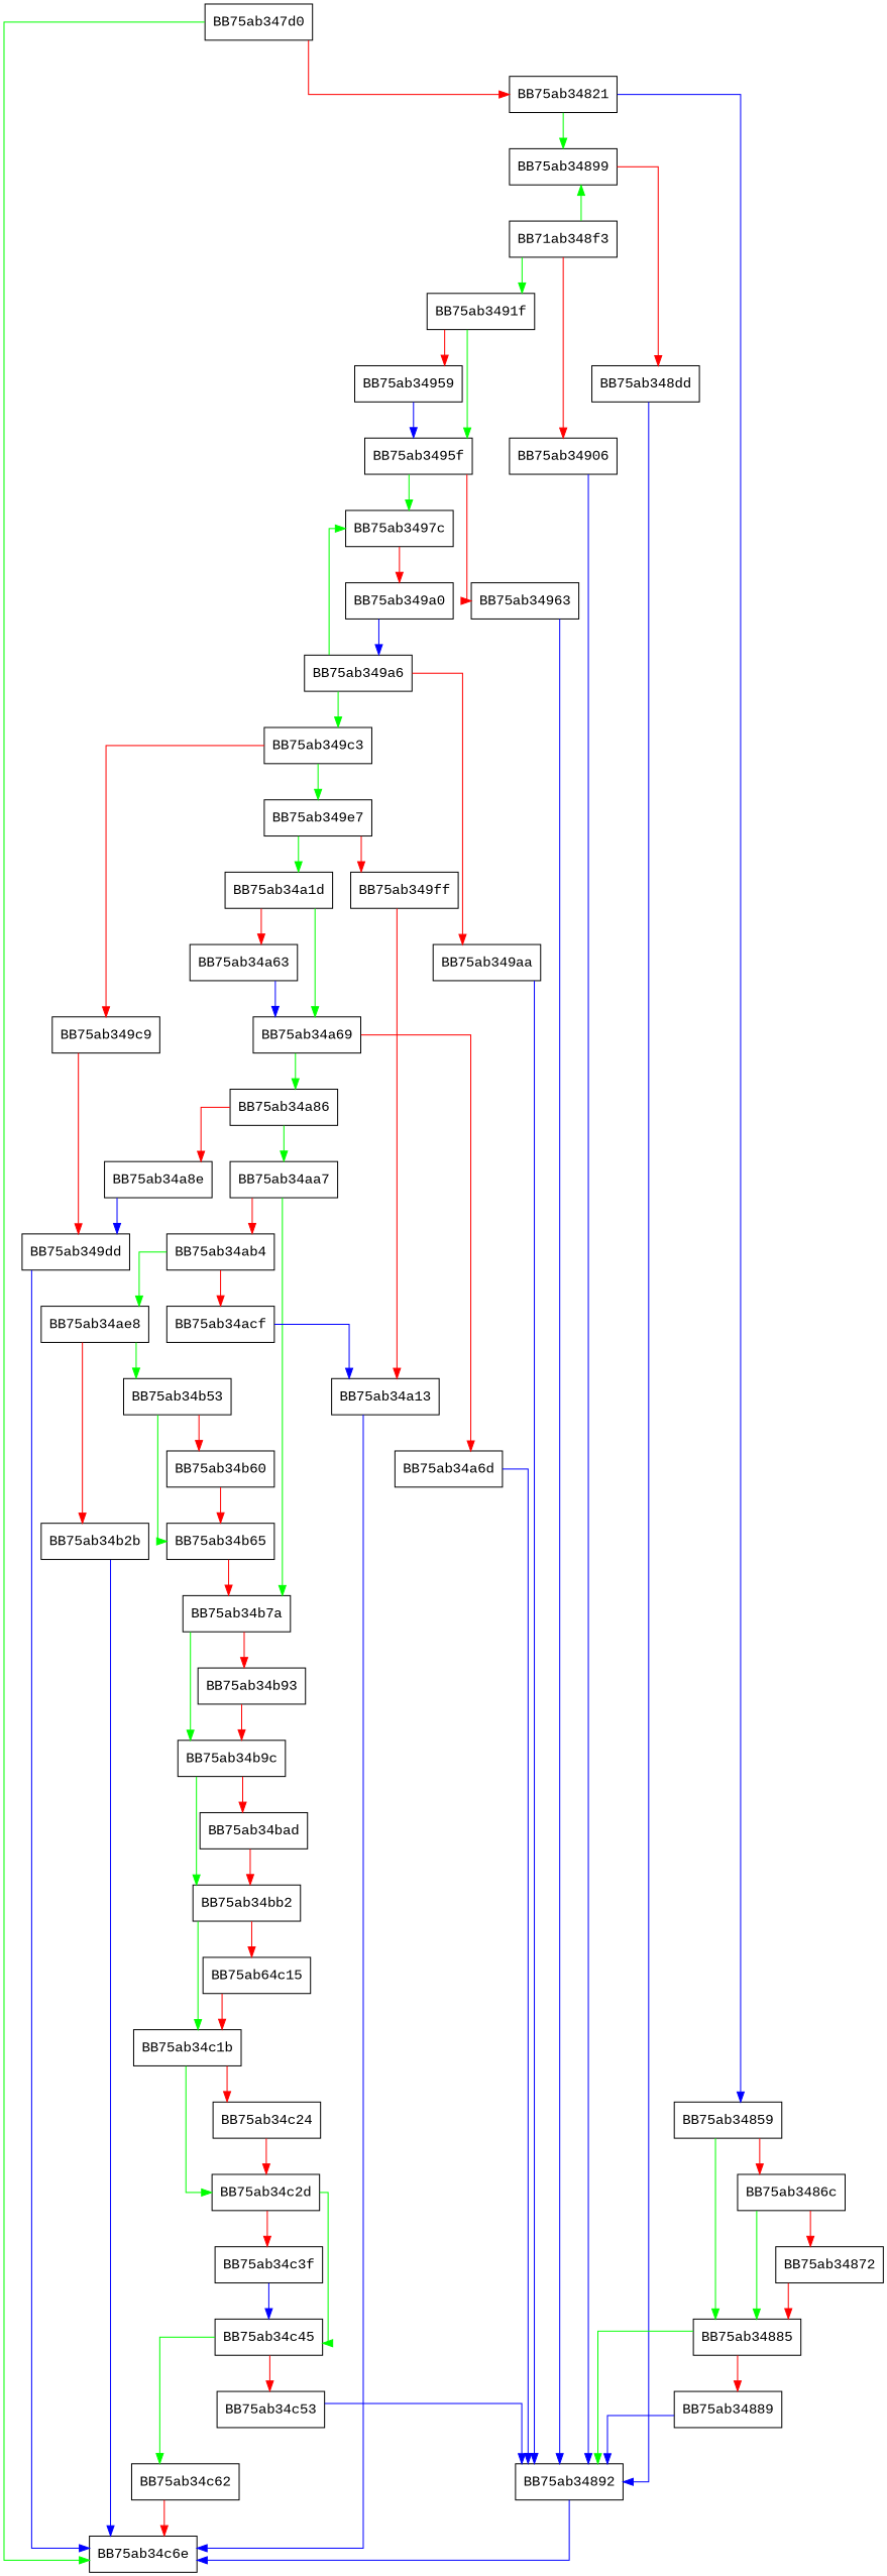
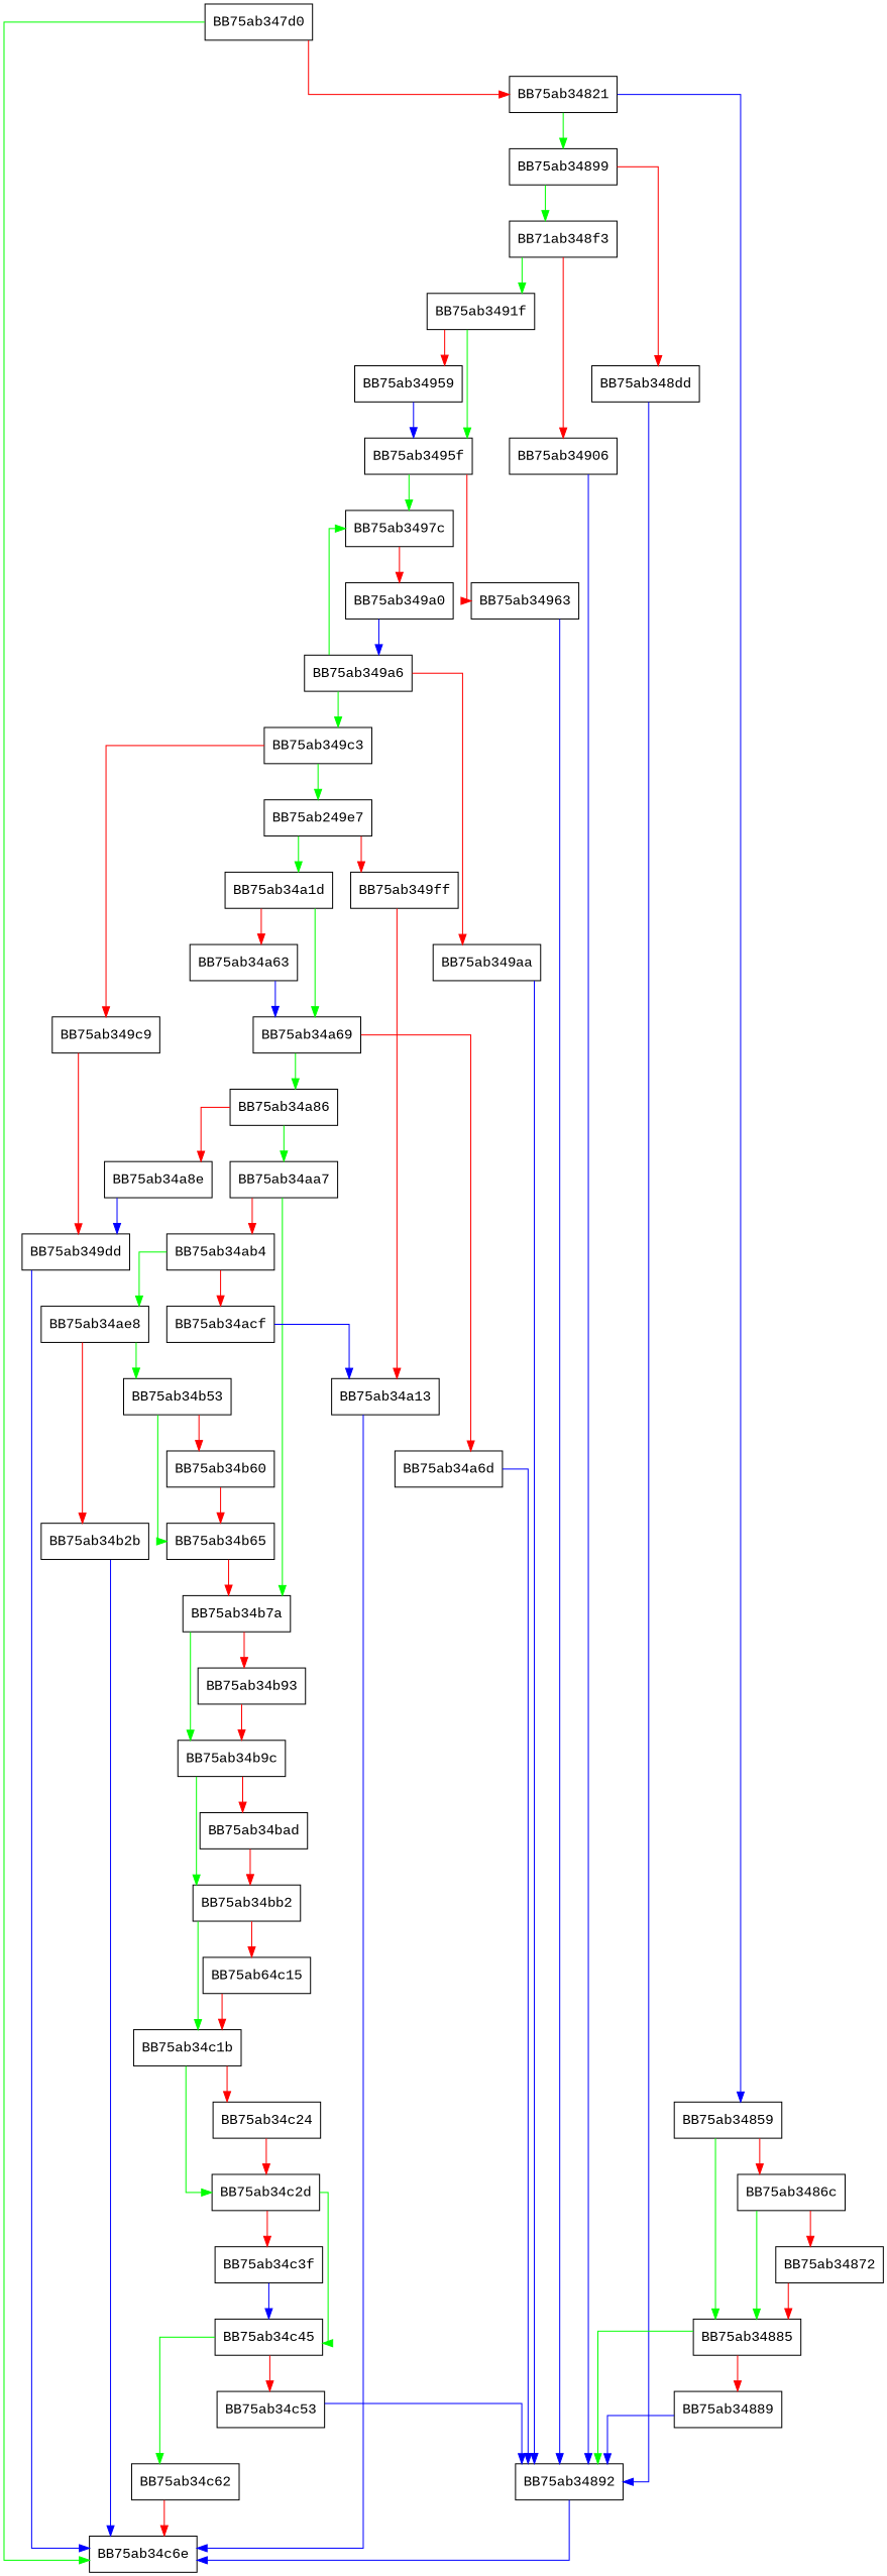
  digraph {
    fontname="Liberation Mono"
    splines=ortho
    node [fontname="Liberation Mono" shape=box]
    edge [color=red fontname="Liberation Mono"]
    BB75ab347d0
    BB75ab34c6e
    BB75ab34821
    BB75ab34899
    BB75ab34859
    n6 [label=BB71ab348f3]
    BB75ab348dd
    BB75ab34885
    BB75ab3486c
    BB75ab3491f
    BB75ab34906
    BB75ab34892
    BB75ab34889
    BB75ab34872
    BB75ab3495f
    BB75ab34959
    BB75ab3497c
    BB75ab34963
    BB75ab349a0
    BB75ab349a6
    BB75ab349c3
    BB75ab349aa
-   BB75ab349e7
+   BB75ab349e7 [label=BB75ab249e7]
    BB75ab349c9
    BB75ab34a1d
    BB75ab349ff
    BB75ab349dd
    BB75ab34a69
    BB75ab34a63
    BB75ab34a13
    BB75ab34a86
    BB75ab34a6d
    BB75ab34aa7
    BB75ab34a8e
    BB75ab34b7a
    BB75ab34ab4
    BB75ab34b9c
    BB75ab34b93
    BB75ab34ae8
    BB75ab34acf
    BB75ab34bb2
    BB75ab34bad
    BB75ab34b53
    BB75ab34b2b
    BB75ab34b65
    BB75ab34b60
    BB75ab34c1b
    n48 [label=BB75ab64c15]
    BB75ab34c2d
    BB75ab34c24
    BB75ab34c45
    BB75ab34c3f
    BB75ab34c62
    BB75ab34c53
    BB75ab347d0 -> BB75ab34c6e [color=green]
    BB75ab347d0 -> BB75ab34821
    BB75ab34821 -> BB75ab34899 [color=green]
    BB75ab34821 -> BB75ab34859 [color=blue]
-   n6 -> BB75ab34899 [color=green]
+   BB75ab34899 -> n6 [color=green]
    BB75ab34899 -> BB75ab348dd
    BB75ab34859 -> BB75ab34885 [color=green]
    BB75ab34859 -> BB75ab3486c
    n6 -> BB75ab3491f [color=green]
    n6 -> BB75ab34906
    BB75ab348dd -> BB75ab34892 [color=blue]
    BB75ab34885 -> BB75ab34892 [color=green]
    BB75ab34885 -> BB75ab34889
    BB75ab3486c -> BB75ab34885 [color=green]
    BB75ab3486c -> BB75ab34872
    BB75ab3491f -> BB75ab3495f [color=green]
    BB75ab3491f -> BB75ab34959
    BB75ab34906 -> BB75ab34892 [color=blue]
    BB75ab34892 -> BB75ab34c6e [color=blue]
    BB75ab34889 -> BB75ab34892 [color=blue]
    BB75ab34872 -> BB75ab34885
    BB75ab3495f -> BB75ab3497c [color=green]
    BB75ab3495f -> BB75ab34963
    BB75ab34959 -> BB75ab3495f [color=blue]
    BB75ab3497c -> BB75ab349a0
    BB75ab34963 -> BB75ab34892 [color=blue]
    BB75ab349a0 -> BB75ab349a6 [color=blue]
    BB75ab349a6 -> BB75ab3497c [color=green]
    BB75ab349a6 -> BB75ab349c3 [color=green]
    BB75ab349a6 -> BB75ab349aa
    BB75ab349c3 -> BB75ab349e7 [color=green]
    BB75ab349c3 -> BB75ab349c9
    BB75ab349aa -> BB75ab34892 [color=blue]
    BB75ab349e7 -> BB75ab34a1d [color=green]
    BB75ab349e7 -> BB75ab349ff
    BB75ab349c9 -> BB75ab349dd
    BB75ab34a1d -> BB75ab34a69 [color=green]
    BB75ab34a1d -> BB75ab34a63
    BB75ab349ff -> BB75ab34a13
    BB75ab349dd -> BB75ab34c6e [color=blue]
    BB75ab34a69 -> BB75ab34a86 [color=green]
    BB75ab34a69 -> BB75ab34a6d
    BB75ab34a63 -> BB75ab34a69 [color=blue]
    BB75ab34a13 -> BB75ab34c6e [color=blue]
    BB75ab34a86 -> BB75ab34aa7 [color=green]
    BB75ab34a86 -> BB75ab34a8e
    BB75ab34a6d -> BB75ab34892 [color=blue]
    BB75ab34aa7 -> BB75ab34b7a [color=green]
    BB75ab34aa7 -> BB75ab34ab4
    BB75ab34a8e -> BB75ab349dd [color=blue]
    BB75ab34b7a -> BB75ab34b9c [color=green]
    BB75ab34b7a -> BB75ab34b93
    BB75ab34ab4 -> BB75ab34ae8 [color=green]
    BB75ab34ab4 -> BB75ab34acf
    BB75ab34b9c -> BB75ab34bb2 [color=green]
    BB75ab34b9c -> BB75ab34bad
    BB75ab34b93 -> BB75ab34b9c
    BB75ab34ae8 -> BB75ab34b53 [color=green]
    BB75ab34ae8 -> BB75ab34b2b
    BB75ab34acf -> BB75ab34a13 [color=blue]
    BB75ab34bb2 -> BB75ab34c1b [color=green]
    BB75ab34bb2 -> n48
    BB75ab34bad -> BB75ab34bb2
    BB75ab34b53 -> BB75ab34b65 [color=green]
    BB75ab34b53 -> BB75ab34b60
    BB75ab34b2b -> BB75ab34c6e [color=blue]
    BB75ab34b65 -> BB75ab34b7a
    BB75ab34b60 -> BB75ab34b65
    BB75ab34c1b -> BB75ab34c2d [color=green]
    BB75ab34c1b -> BB75ab34c24
    n48 -> BB75ab34c1b
    BB75ab34c2d -> BB75ab34c45 [color=green]
    BB75ab34c2d -> BB75ab34c3f
    BB75ab34c24 -> BB75ab34c2d
    BB75ab34c45 -> BB75ab34c62 [color=green]
    BB75ab34c45 -> BB75ab34c53
    BB75ab34c3f -> BB75ab34c45 [color=blue]
    BB75ab34c62 -> BB75ab34c6e
    BB75ab34c53 -> BB75ab34892 [color=blue]
  }
